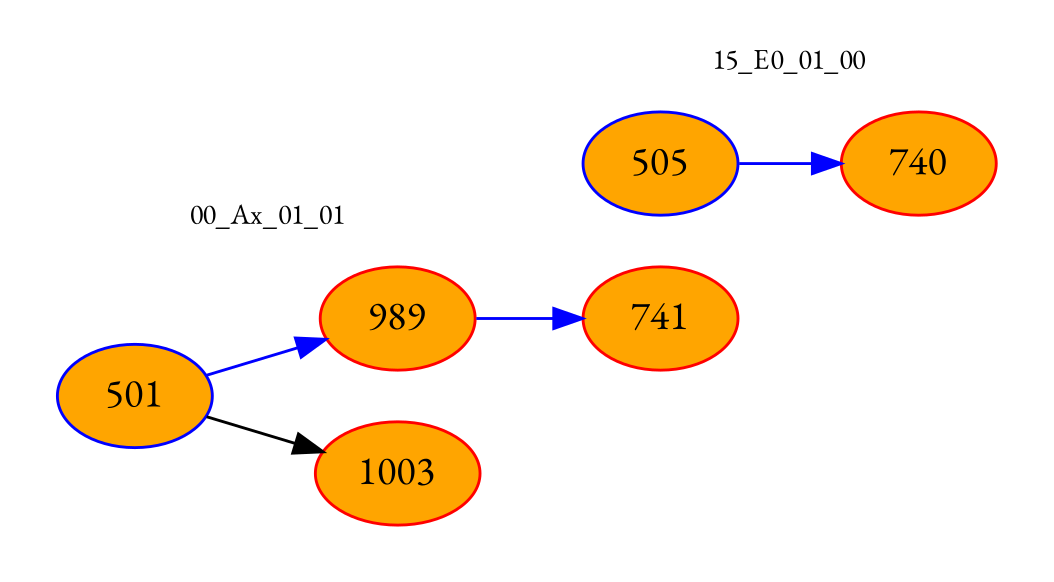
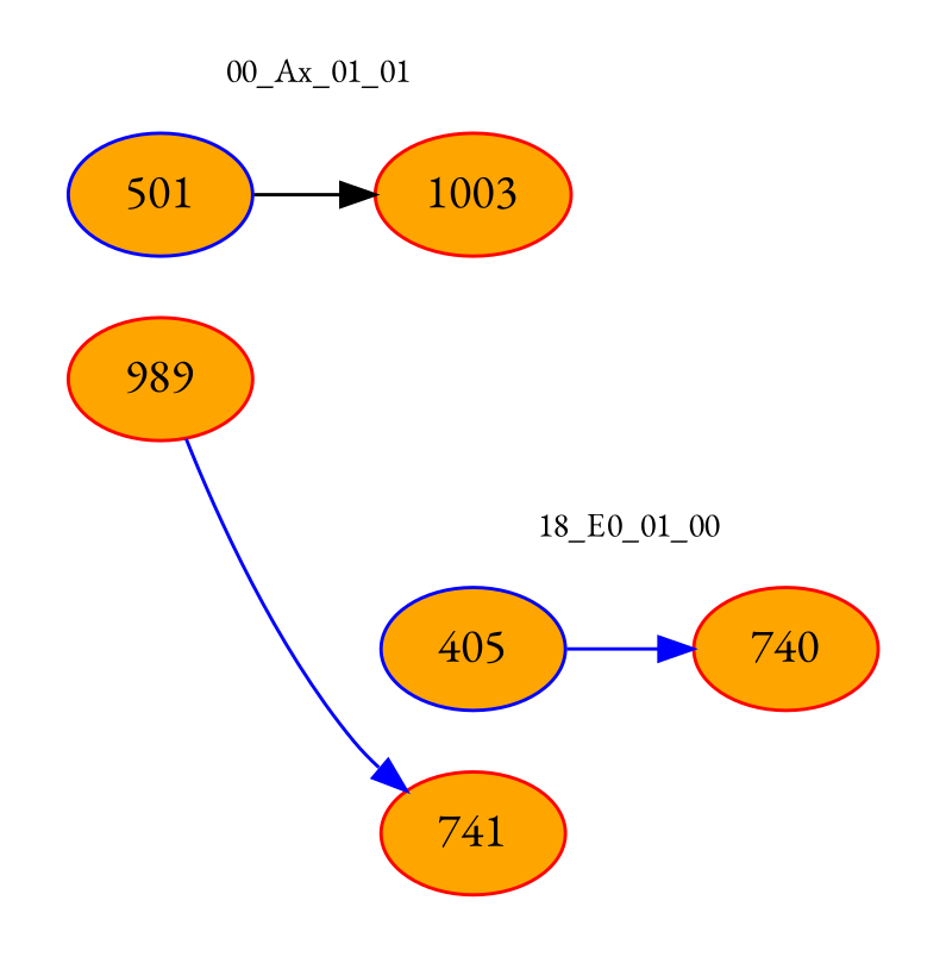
  digraph {
    fontname="EB Garamond"
    rankdir=LR
    node [color=red fillcolor=orange fontname="EB Garamond" style=filled]
    edge [color=blue fontname="EB Garamond"]
    n1 [color=blue label=501]
    n2 [label=1003]
    n3 [label=989]
-   n4 [color=blue label=505]
+   n4 [color=blue label=405]
    n5 [label=740]
    n6 [label=741]
    subgraph cluster_1 {
      color=white
      fontsize=10
      label="00_Ax_01_01"
      n1
      n2
      n3
    }
    subgraph cluster_2 {
      color=white
      fontsize=10
-     label="15_E0_01_00"
+     label="18_E0_01_00"
      n4
      n5
      n6
    }
    n1 -> n2 [color=black]
-   n1 -> n3
    n3 -> n6
    n4 -> n5
  }
